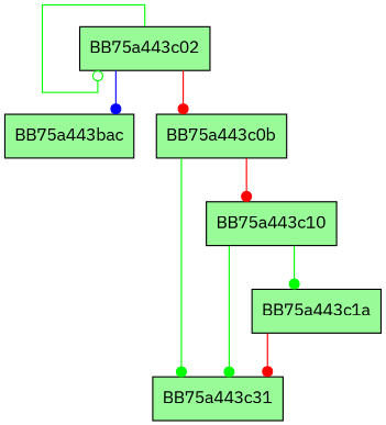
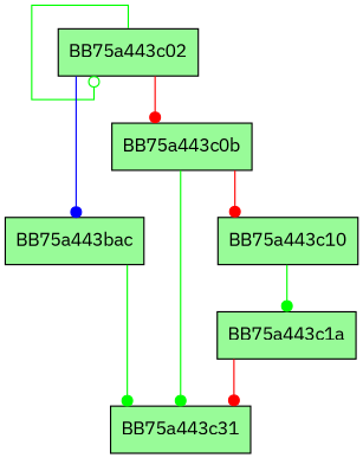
  digraph {
    fontname="IBM Plex Sans"
    splines=ortho
    node [fillcolor=palegreen fontname="IBM Plex Sans" shape=box style=filled]
    edge [arrowhead=dot color=green fontname="IBM Plex Sans"]
    BB75a443c02
    BB75a443bac
    BB75a443c0b
    BB75a443c31
    BB75a443c10
    BB75a443c1a
    BB75a443c02 -> BB75a443c02 [arrowhead=odot]
    BB75a443c02 -> BB75a443bac [color=blue]
    BB75a443c02 -> BB75a443c0b [color=red]
    BB75a443c0b -> BB75a443c31
    BB75a443c0b -> BB75a443c10 [color=red]
-   BB75a443c10 -> BB75a443c31
+   BB75a443bac -> BB75a443c31
    BB75a443c10 -> BB75a443c1a
    BB75a443c1a -> BB75a443c31 [color=red]
  }
